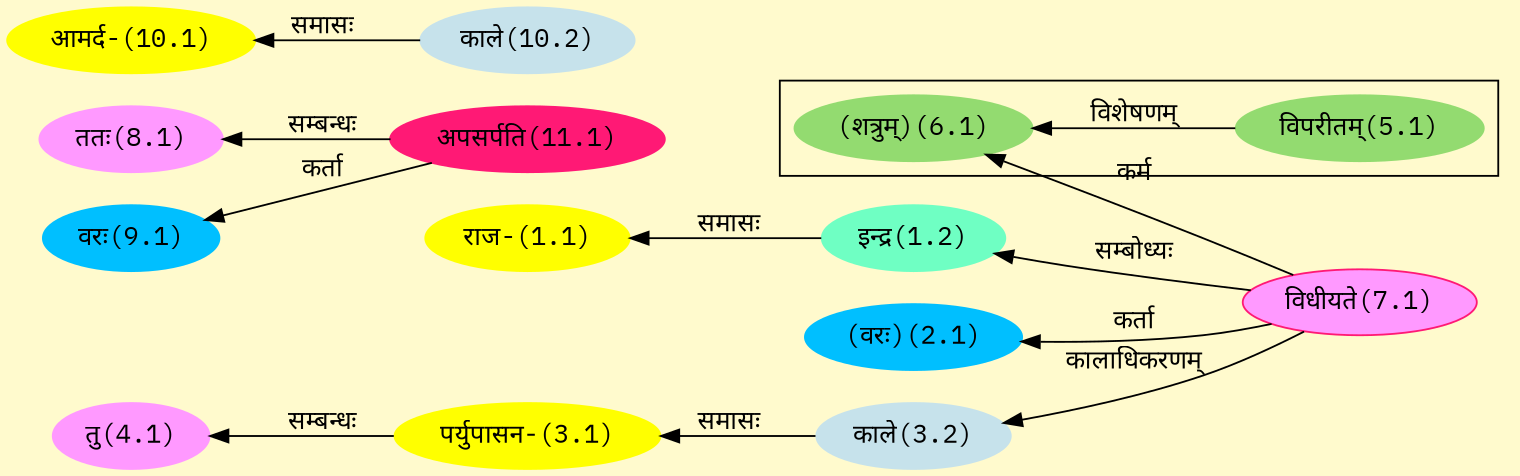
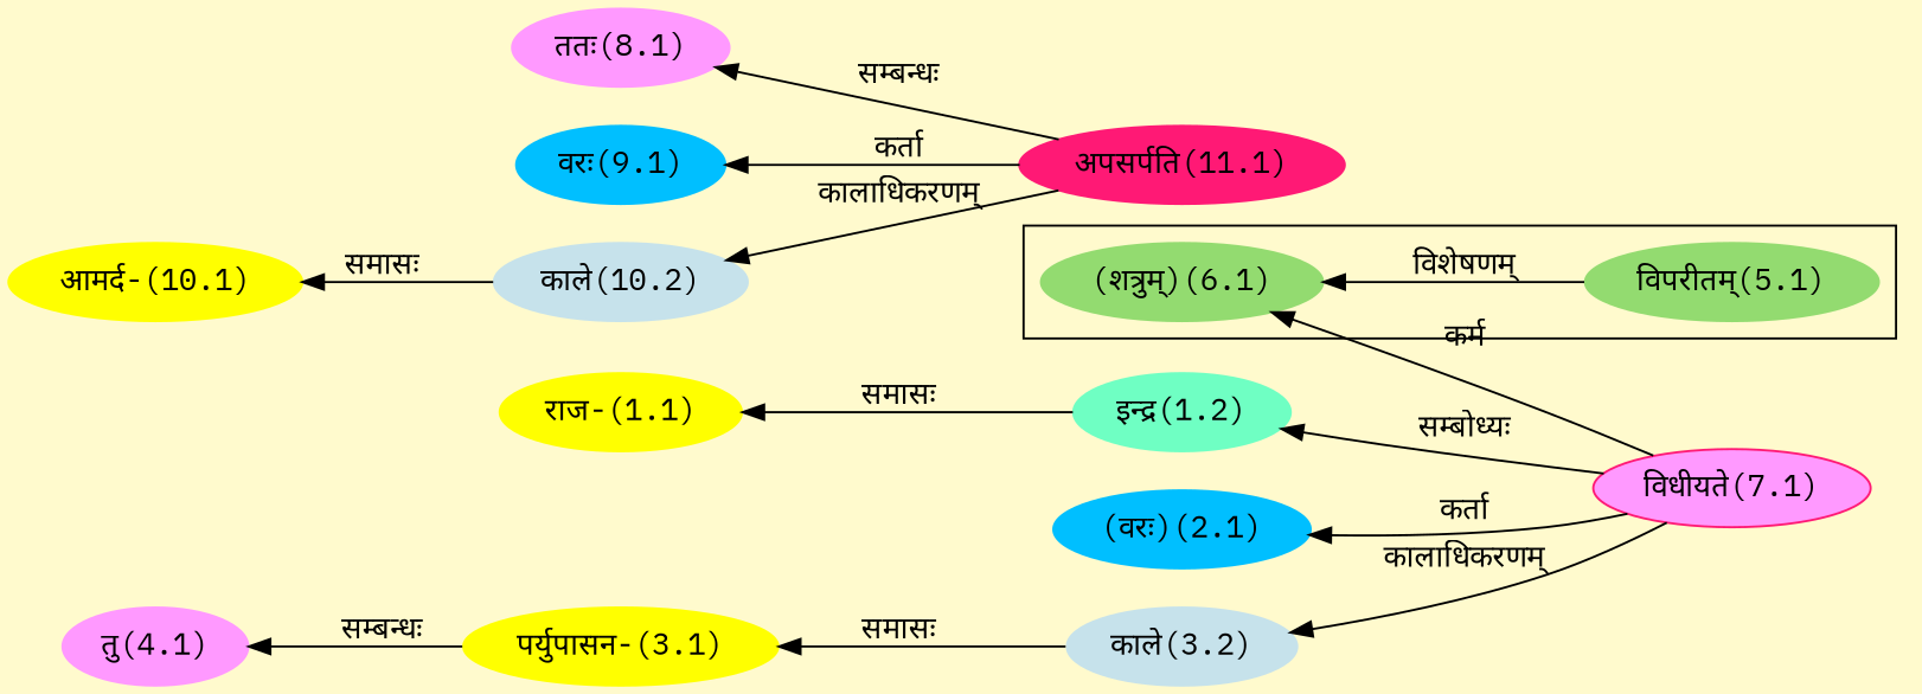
  digraph {
    bgcolor=lemonchiffon1
    compound=true
    fontname="IBM Plex Mono"
    rankdir=LR
    node [color="#FFFF00" fontname="IBM Plex Mono" style=filled]
    edge [dir=back fontname="IBM Plex Mono"]
    n1 [color="#93DB70" label="विपरीतम्(5.1)"]
    n2 [color="#93DB70" label="(शत्रुम्)(6.1)"]
    n3 [color="#FF1975" fillcolor="#FF99FF" label="विधीयते(7.1)"]
    n4 [label="राज-(1.1)"]
    n5 [color="#6FFFC3" label="इन्द्र(1.2)"]
    n6 [color="#00BFFF" label="(वरः)(2.1)"]
    n7 [label="पर्युपासन-(3.1)"]
    n8 [color="#C6E2EB" label="काले(3.2)"]
    n9 [color="#FF99FF" label="तु(4.1)"]
    n10 [color="#FF99FF" label="ततः(8.1)"]
    n11 [color="#FF1975" label="अपसर्पति(11.1)"]
    n12 [color="#00BFFF" label="वरः(9.1)"]
    n13 [label="आमर्द-(10.1)"]
    n14 [color="#C6E2EB" label="काले(10.2)"]
    subgraph cluster_1 {
      n1
      n2
    }
    n2 -> n1 [label="विशेषणम्"]
    n2 -> n3 [label="कर्म"]
    n4 -> n5 [label="समासः"]
    n5 -> n3 [label="सम्बोध्यः"]
    n6 -> n3 [label="कर्ता"]
    n7 -> n8 [label="समासः"]
    n8 -> n3 [label="कालाधिकरणम्"]
    n9 -> n7 [label="सम्बन्धः"]
    n10 -> n11 [label="सम्बन्धः"]
    n12 -> n11 [label="कर्ता"]
    n13 -> n14 [label="समासः"]
+   n14 -> n11 [label="कालाधिकरणम्"]
  }
